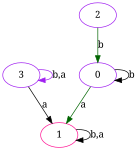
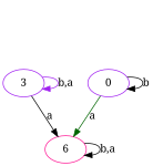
  digraph {
    d2tdocpreamble="\usetikzlibrary{automata}"
    d2tfigpreamble="\tikzstyle{every state}= [ draw=blue!50,very thick,fill=blue!20]  \tikzstyle{auto}= [fill=white]"
    fontname="Noto Serif"
    ranksep=0.5
    node [color=purple fontname="Noto Serif" style=state]
    edge [color=black fontname="Noto Serif" lblstyle=auto topath="loop above"]
    n1 [label=0]
-   n2 [color=deeppink label=1 style="state, accepting"]
-   n3 [label=2]
+   n2 [color=deeppink label=6 style="state, accepting"]
    n4 [label=3 style="state, initial"]
    n1 -> n1 [label=b]
    n1 -> n2 [color=darkgreen label=a topath="bend right"]
    n2 -> n2 [label="b,a"]
-   n3 -> n1 [color=darkgreen label=b topath="bend right"]
    n4 -> n2 [label=a topath="bend right"]
    n4 -> n4 [color=purple label="b,a"]
  }
